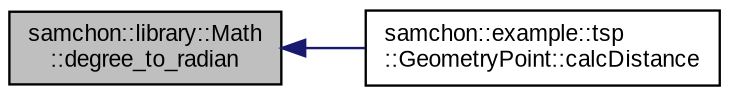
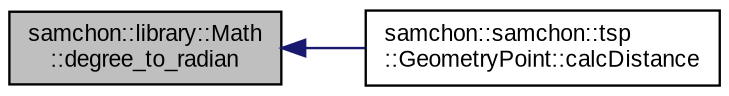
  digraph {
    rankdir=LR
    fontname="Liberation Sans"
    node [color=black fontname="Liberation Sans" fontsize=10 shape=record style=filled]
    n1 [fillcolor=grey75 fontcolor=black height=0.2 label="samchon::library::Math\l::degree_to_radian" width=0.4]
-   n2 [fillcolor=white height=0.2 label="samchon::example::tsp\l::GeometryPoint::calcDistance" width=0.4]
+   n2 [fillcolor=white height=0.2 label="samchon::samchon::tsp\l::GeometryPoint::calcDistance" width=0.4]
    n1 -> n2 [color=midnightblue dir=back fontname="Liberation Sans" fontsize=10 labelfontname=Helvetica labelfontsize=10 style=solid]
  }
